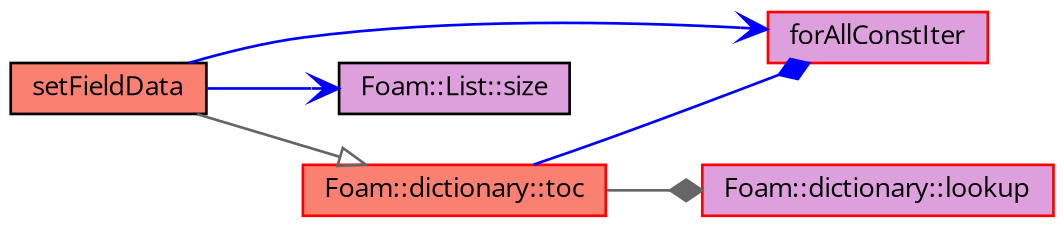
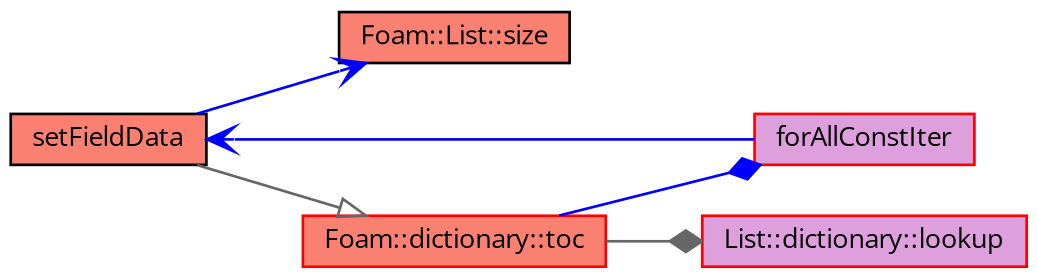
  digraph {
    fontname="Open Sans"
    rankdir=LR
    node [color=red fillcolor=plum fontname="Open Sans" fontsize=10 shape=record style=filled]
    edge [arrowhead=vee color=blue fontname="Open Sans" fontsize=10 labelfontname=FreeSans labelfontsize=10 style=solid]
    n1 [color=black fillcolor=salmon fontcolor=black height=0.2 label=setFieldData width=0.4]
    n2 [height=0.2 label=forAllConstIter width=0.4]
-   n3 [color=black height=0.2 label="Foam::List::size" width=0.4]
+   n3 [color=black fillcolor=salmon height=0.2 label="Foam::List::size" width=0.4]
    n4 [fillcolor=salmon height=0.2 label="Foam::dictionary::toc" width=0.4]
-   n5 [height=0.2 label="Foam::dictionary::lookup" width=0.4]
-   n1 -> n2
+   n5 [height=0.2 label="List::dictionary::lookup" width=0.4]
+   n2 -> n1
    n1 -> n3
    n1 -> n4 [arrowhead=onormal color=gray40]
    n4 -> n2 [arrowhead=diamond]
    n4 -> n5 [arrowhead=diamond color=gray40]
  }
